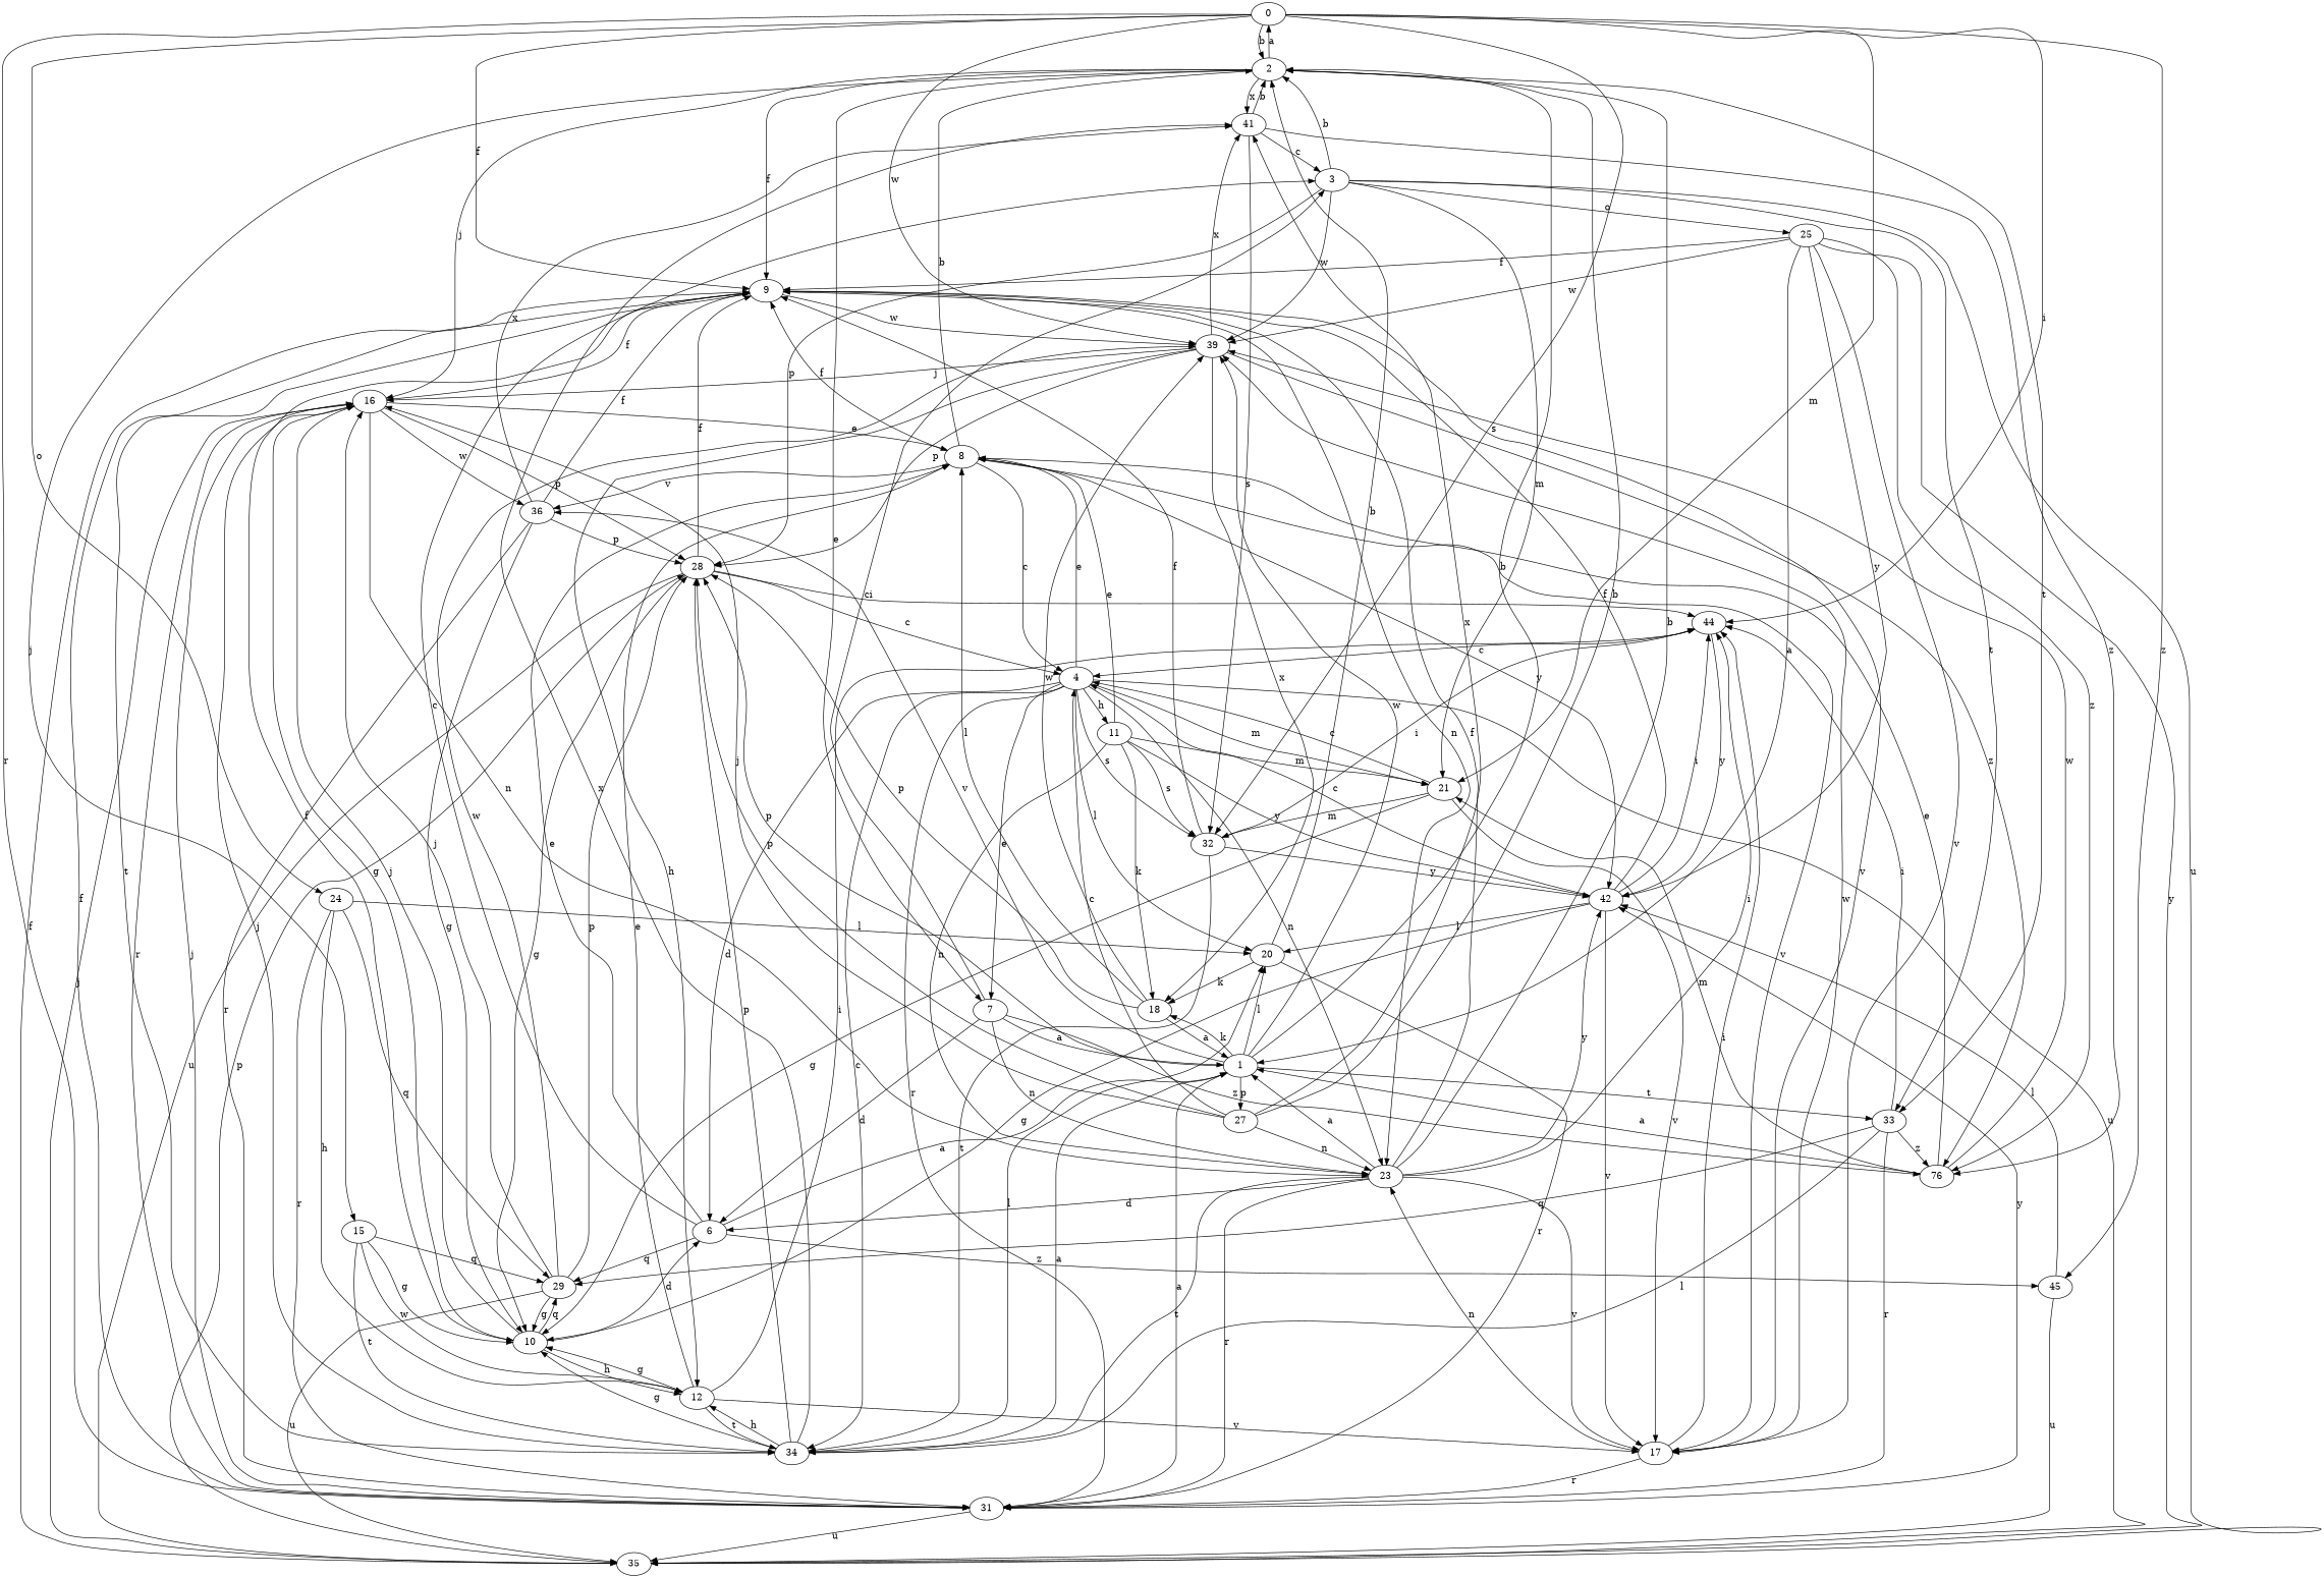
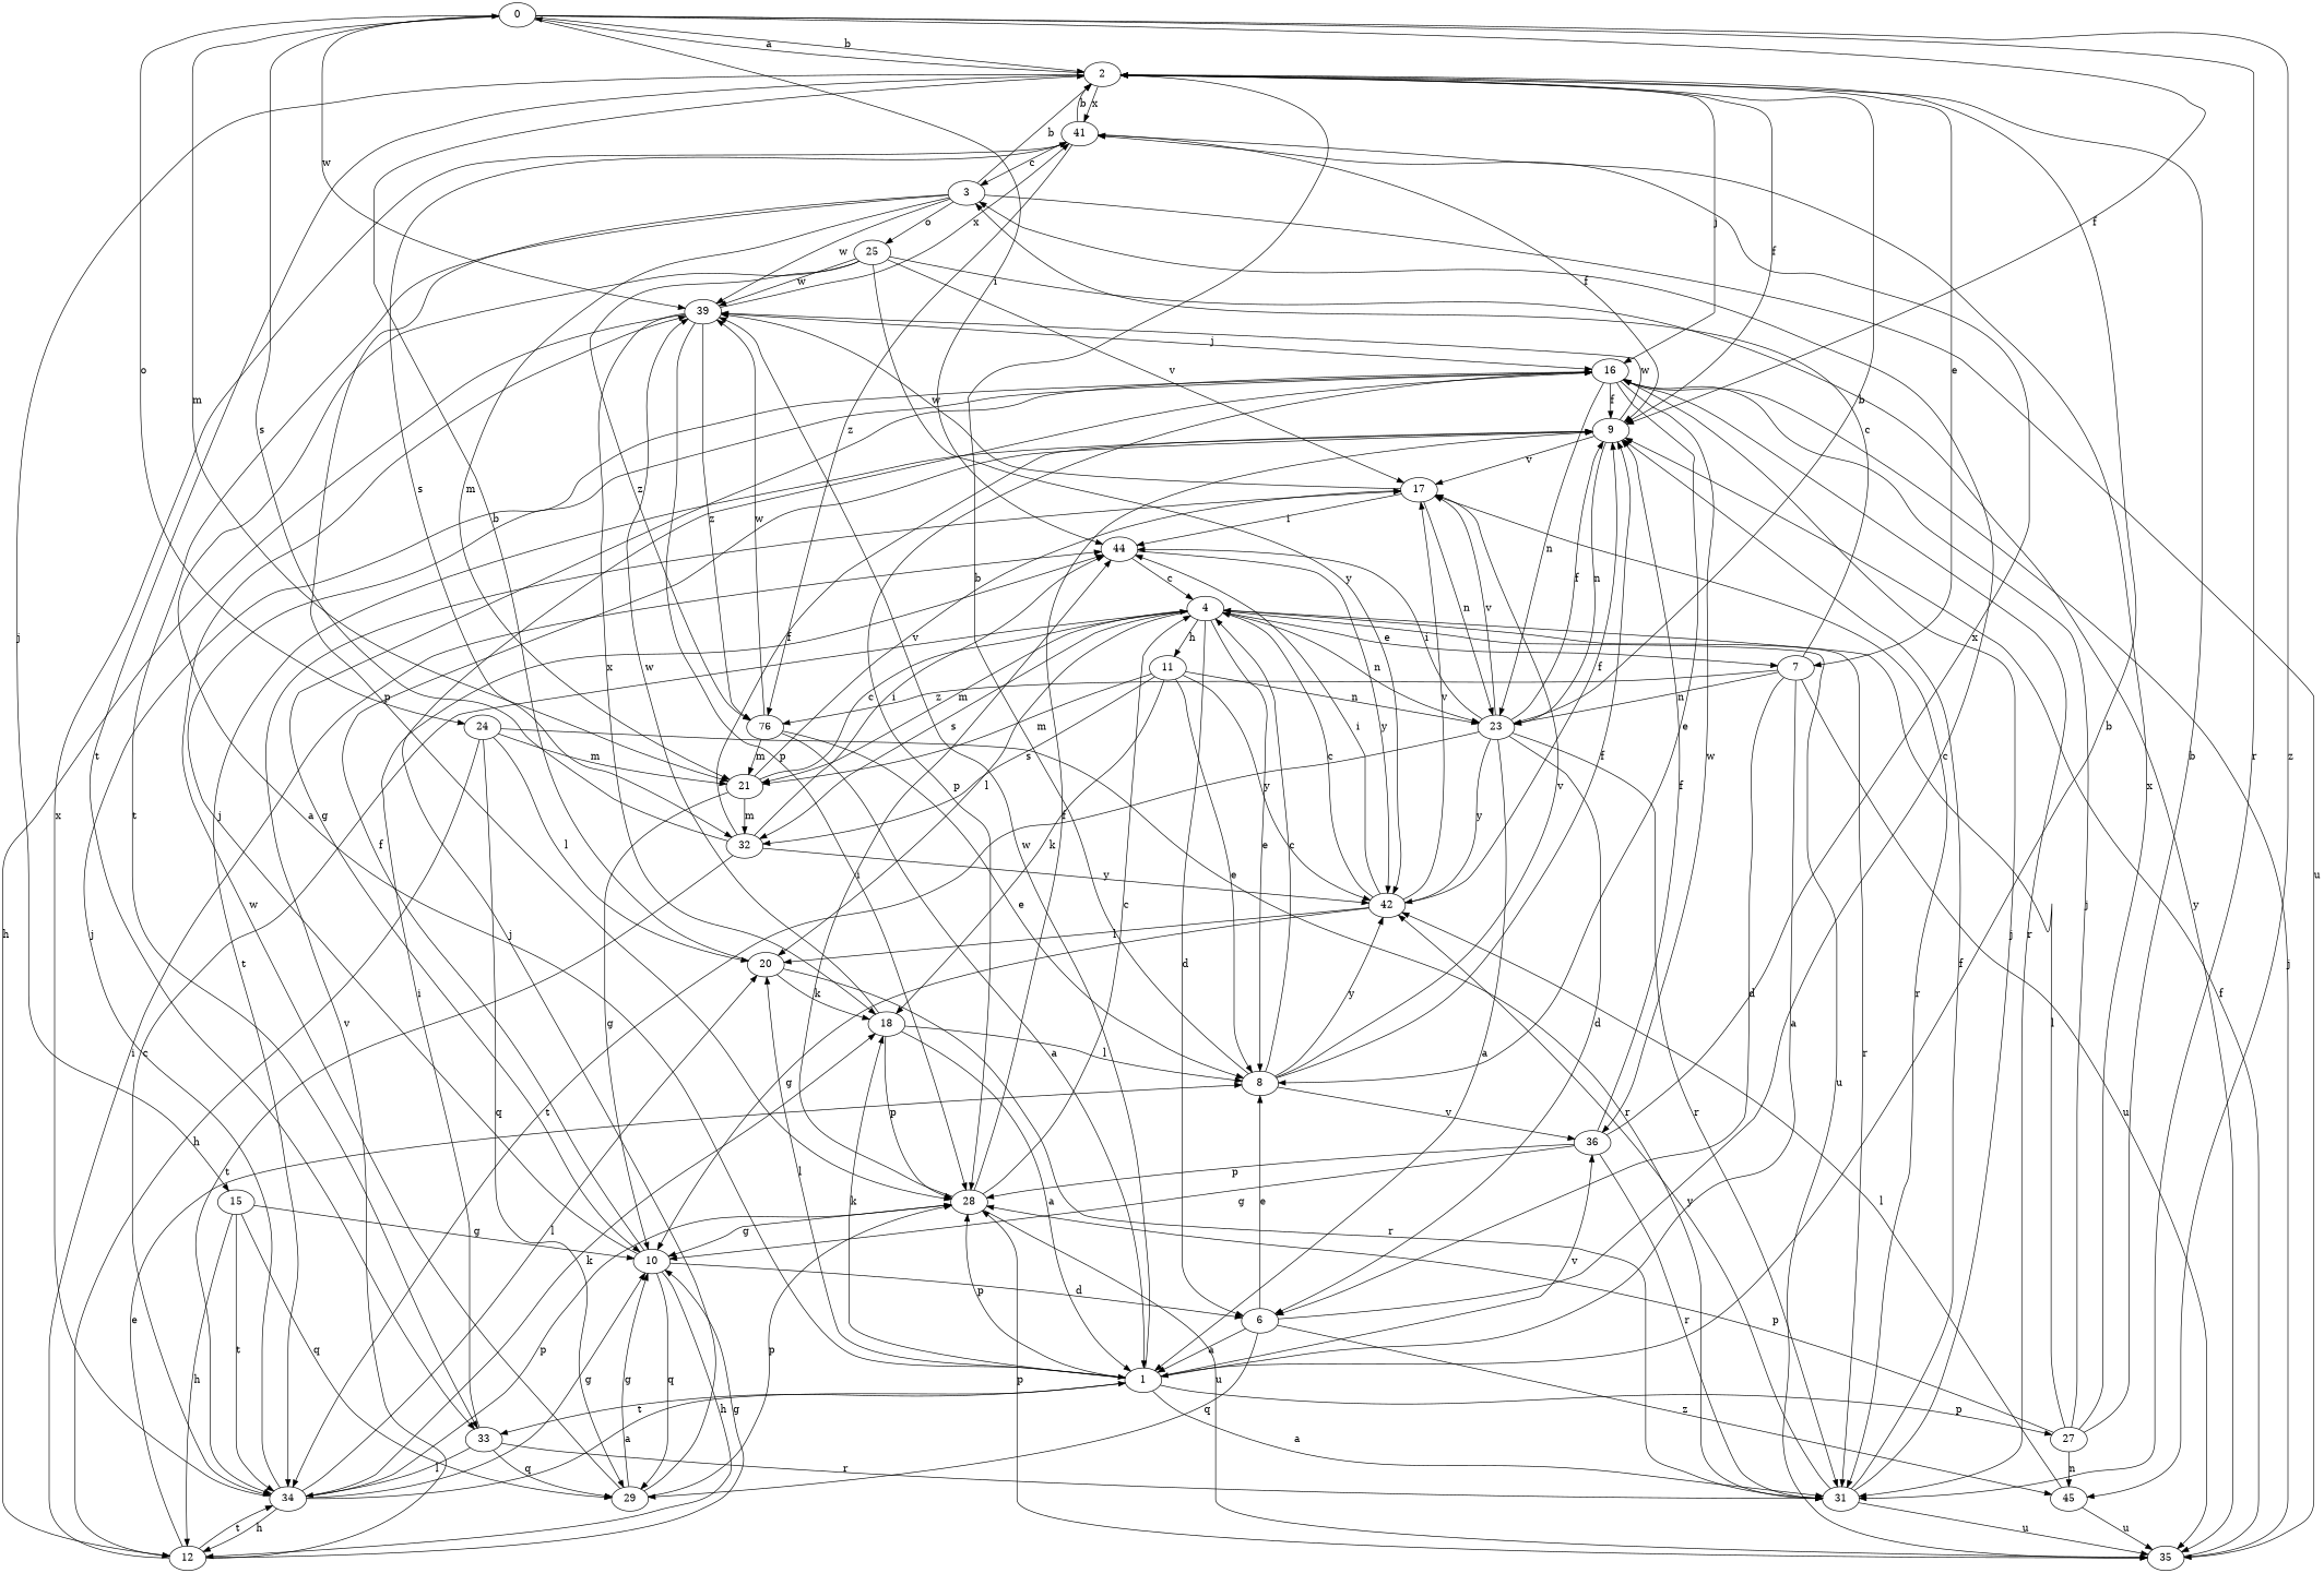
  strict digraph {
    0
    2
    9
    n4 [label=44]
    21
    31
    32
    39
    45
    24
    33
    7
    15
    16
    41
    23
    34
    n18 [label=17]
    4
    42
    10
    35
    18
    28
    n25 [label=76]
    12
    1
    20
    27
    36
    8
    29
    3
    25
    6
    11
    0 -> 2 [label=b]
    0 -> 9 [label=f]
    0 -> n4 [label=i]
    0 -> 21 [label=m]
    0 -> 31 [label=r]
-   0 -> 32 [label=s]
+   32 -> 0 [label=s]
    0 -> 39 [label=w]
    0 -> 45 [label=z]
    0 -> 24 [label=o]
    2 -> 0 [label=a]
    2 -> 9 [label=f]
    2 -> 33 [label=t]
    2 -> 7 [label=e]
    2 -> 15 [label=j]
    2 -> 16 [label=j]
    2 -> 41 [label=x]
    9 -> 39 [label=w]
    9 -> 23 [label=n]
    9 -> 34 [label=t]
    9 -> n18 [label=v]
    n4 -> 4 [label=c]
    n4 -> 42 [label=y]
    21 -> 32 [label=m]
    21 -> n18 [label=v]
    21 -> 4 [label=c]
    21 -> 10 [label=g]
    31 -> 9 [label=f]
    31 -> 16 [label=j]
    31 -> 42 [label=y]
    31 -> 35 [label=u]
    32 -> 9 [label=f]
    32 -> n4 [label=i]
    32 -> 34 [label=t]
    32 -> 42 [label=y]
    39 -> 16 [label=j]
    39 -> 41 [label=x]
    39 -> 18 [label=x]
    39 -> 28 [label=p]
    39 -> n25 [label=z]
    39 -> 12 [label=h]
    45 -> 42 [label=l]
    45 -> 35 [label=u]
+   24 -> 21 [label=m]
    24 -> 31 [label=r]
    24 -> 12 [label=h]
    24 -> 20 [label=l]
    24 -> 29 [label=q]
    33 -> n4 [label=i]
    33 -> 31 [label=r]
    33 -> 34 [label=l]
-   33 -> n25 [label=z]
    33 -> 29 [label=q]
    7 -> 23 [label=n]
    7 -> n25 [label=z]
    7 -> 1 [label=a]
    7 -> 3 [label=c]
    7 -> 6 [label=d]
    15 -> 34 [label=t]
    15 -> 10 [label=g]
-   15 -> 12 [label=w]
+   15 -> 12 [label=h]
    15 -> 29 [label=q]
    16 -> 9 [label=f]
    16 -> 31 [label=r]
    16 -> 23 [label=n]
    16 -> 10 [label=g]
    16 -> 28 [label=p]
    16 -> 36 [label=w]
    16 -> 8 [label=e]
    41 -> 2 [label=b]
-   25 -> 9 [label=f]
+   41 -> 9 [label=f]
    41 -> 32 [label=s]
    41 -> n25 [label=z]
    41 -> 3 [label=c]
    23 -> 2 [label=b]
    23 -> 9 [label=f]
    23 -> n4 [label=i]
    23 -> 31 [label=r]
    23 -> 34 [label=t]
    23 -> n18 [label=v]
    23 -> 42 [label=y]
    23 -> 1 [label=a]
    23 -> 6 [label=d]
    34 -> 16 [label=j]
    34 -> 41 [label=x]
    34 -> 10 [label=g]
+   34 -> 18 [label=k]
    34 -> 28 [label=p]
    34 -> 12 [label=h]
    34 -> 1 [label=a]
    34 -> 20 [label=l]
    n18 -> n4 [label=i]
    n18 -> 31 [label=r]
    n18 -> 39 [label=w]
    n18 -> 23 [label=n]
    4 -> 21 [label=m]
    4 -> 31 [label=r]
    4 -> 32 [label=s]
    4 -> 7 [label=e]
    4 -> 23 [label=n]
    4 -> 34 [label=c]
    4 -> 35 [label=u]
    4 -> 20 [label=l]
    4 -> 8 [label=e]
    4 -> 6 [label=d]
    4 -> 11 [label=h]
    42 -> 9 [label=f]
    42 -> n4 [label=i]
    42 -> n18 [label=v]
    42 -> 4 [label=c]
    42 -> 10 [label=g]
    42 -> 20 [label=l]
    10 -> 9 [label=f]
    10 -> 16 [label=j]
    10 -> 12 [label=h]
    10 -> 29 [label=q]
    10 -> 6 [label=d]
    35 -> 9 [label=f]
    35 -> 16 [label=j]
    35 -> 28 [label=p]
    18 -> 39 [label=w]
    18 -> 28 [label=p]
    18 -> 1 [label=a]
    18 -> 8 [label=l]
    28 -> 9 [label=f]
    28 -> n4 [label=i]
    28 -> 4 [label=c]
    28 -> 10 [label=g]
    28 -> 35 [label=u]
    n25 -> 21 [label=m]
    n25 -> 39 [label=w]
    n25 -> 1 [label=a]
    n25 -> 8 [label=e]
    12 -> n4 [label=i]
    12 -> 34 [label=t]
    12 -> n18 [label=v]
    12 -> 10 [label=g]
    12 -> 8 [label=e]
    1 -> 2 [label=b]
    1 -> 31 [label=a]
    1 -> 39 [label=w]
    1 -> 33 [label=t]
    1 -> 18 [label=k]
    1 -> 28 [label=p]
    1 -> 20 [label=l]
    1 -> 27 [label=p]
    1 -> 36 [label=v]
    20 -> 2 [label=b]
    20 -> 31 [label=r]
    20 -> 18 [label=k]
    27 -> 2 [label=b]
    27 -> 16 [label=j]
    27 -> 41 [label=x]
-   27 -> 23 [label=n]
-   27 -> 4 [label=c]
+   27 -> 45 [label=n]
+   27 -> 4 [label=l]
    27 -> 28 [label=p]
    36 -> 9 [label=f]
    36 -> 31 [label=r]
    36 -> 41 [label=x]
    36 -> 10 [label=g]
    36 -> 28 [label=p]
    8 -> 2 [label=b]
    8 -> 9 [label=f]
    8 -> n18 [label=v]
    8 -> 4 [label=c]
    8 -> 42 [label=y]
    8 -> 36 [label=v]
    29 -> 39 [label=w]
    29 -> 16 [label=j]
    29 -> 10 [label=g]
-   29 -> 35 [label=u]
+   7 -> 35 [label=u]
    29 -> 28 [label=p]
    3 -> 2 [label=b]
    3 -> 21 [label=m]
    3 -> 39 [label=w]
    3 -> 33 [label=t]
    3 -> 35 [label=u]
    3 -> 28 [label=p]
    3 -> 25 [label=o]
    25 -> 39 [label=w]
    25 -> n18 [label=v]
    25 -> 42 [label=y]
    25 -> 35 [label=y]
    25 -> n25 [label=z]
    25 -> 1 [label=a]
    6 -> 45 [label=z]
    6 -> 1 [label=a]
    6 -> 8 [label=e]
    6 -> 29 [label=q]
    6 -> 3 [label=c]
    11 -> 21 [label=m]
    11 -> 32 [label=s]
    11 -> 23 [label=n]
    11 -> 42 [label=y]
    11 -> 18 [label=k]
    11 -> 8 [label=e]
  }
